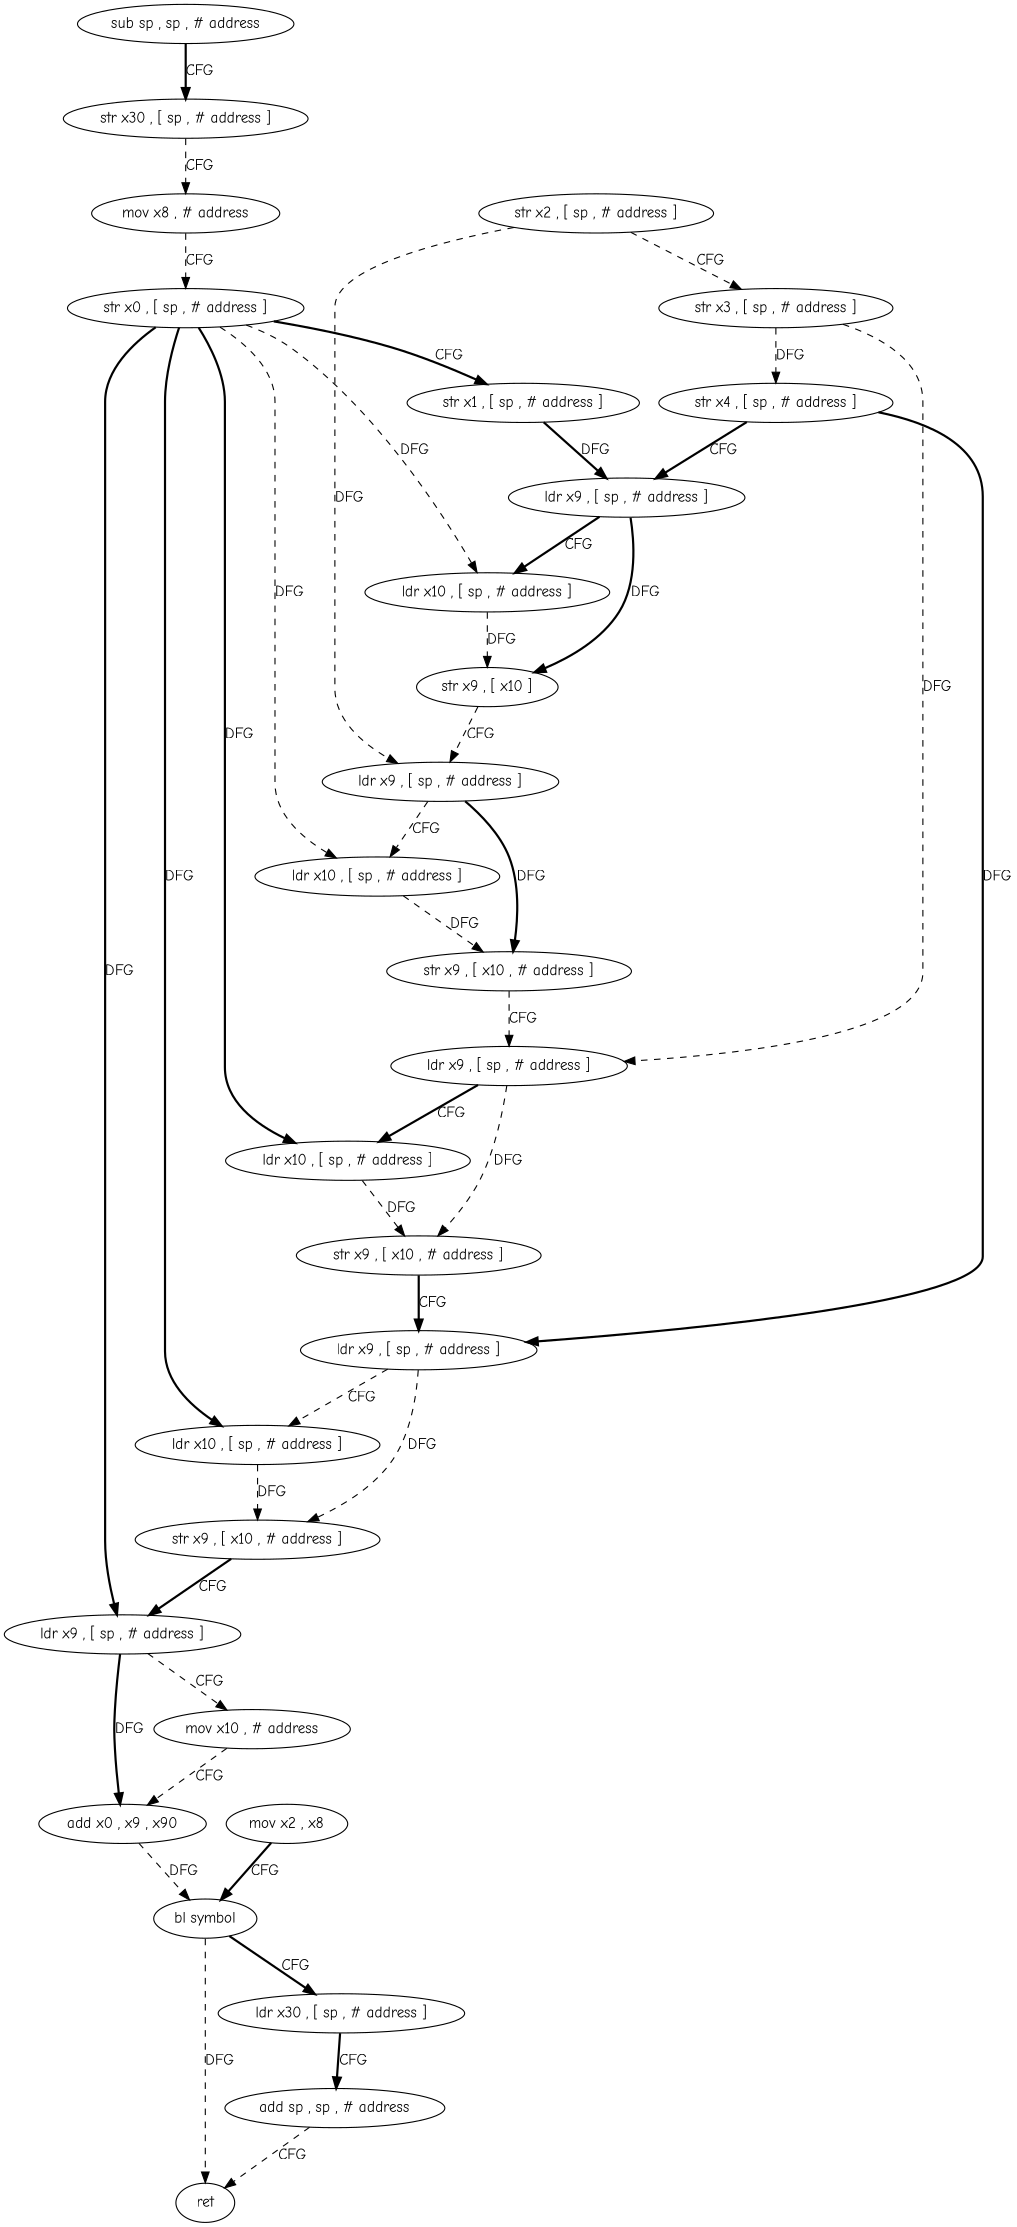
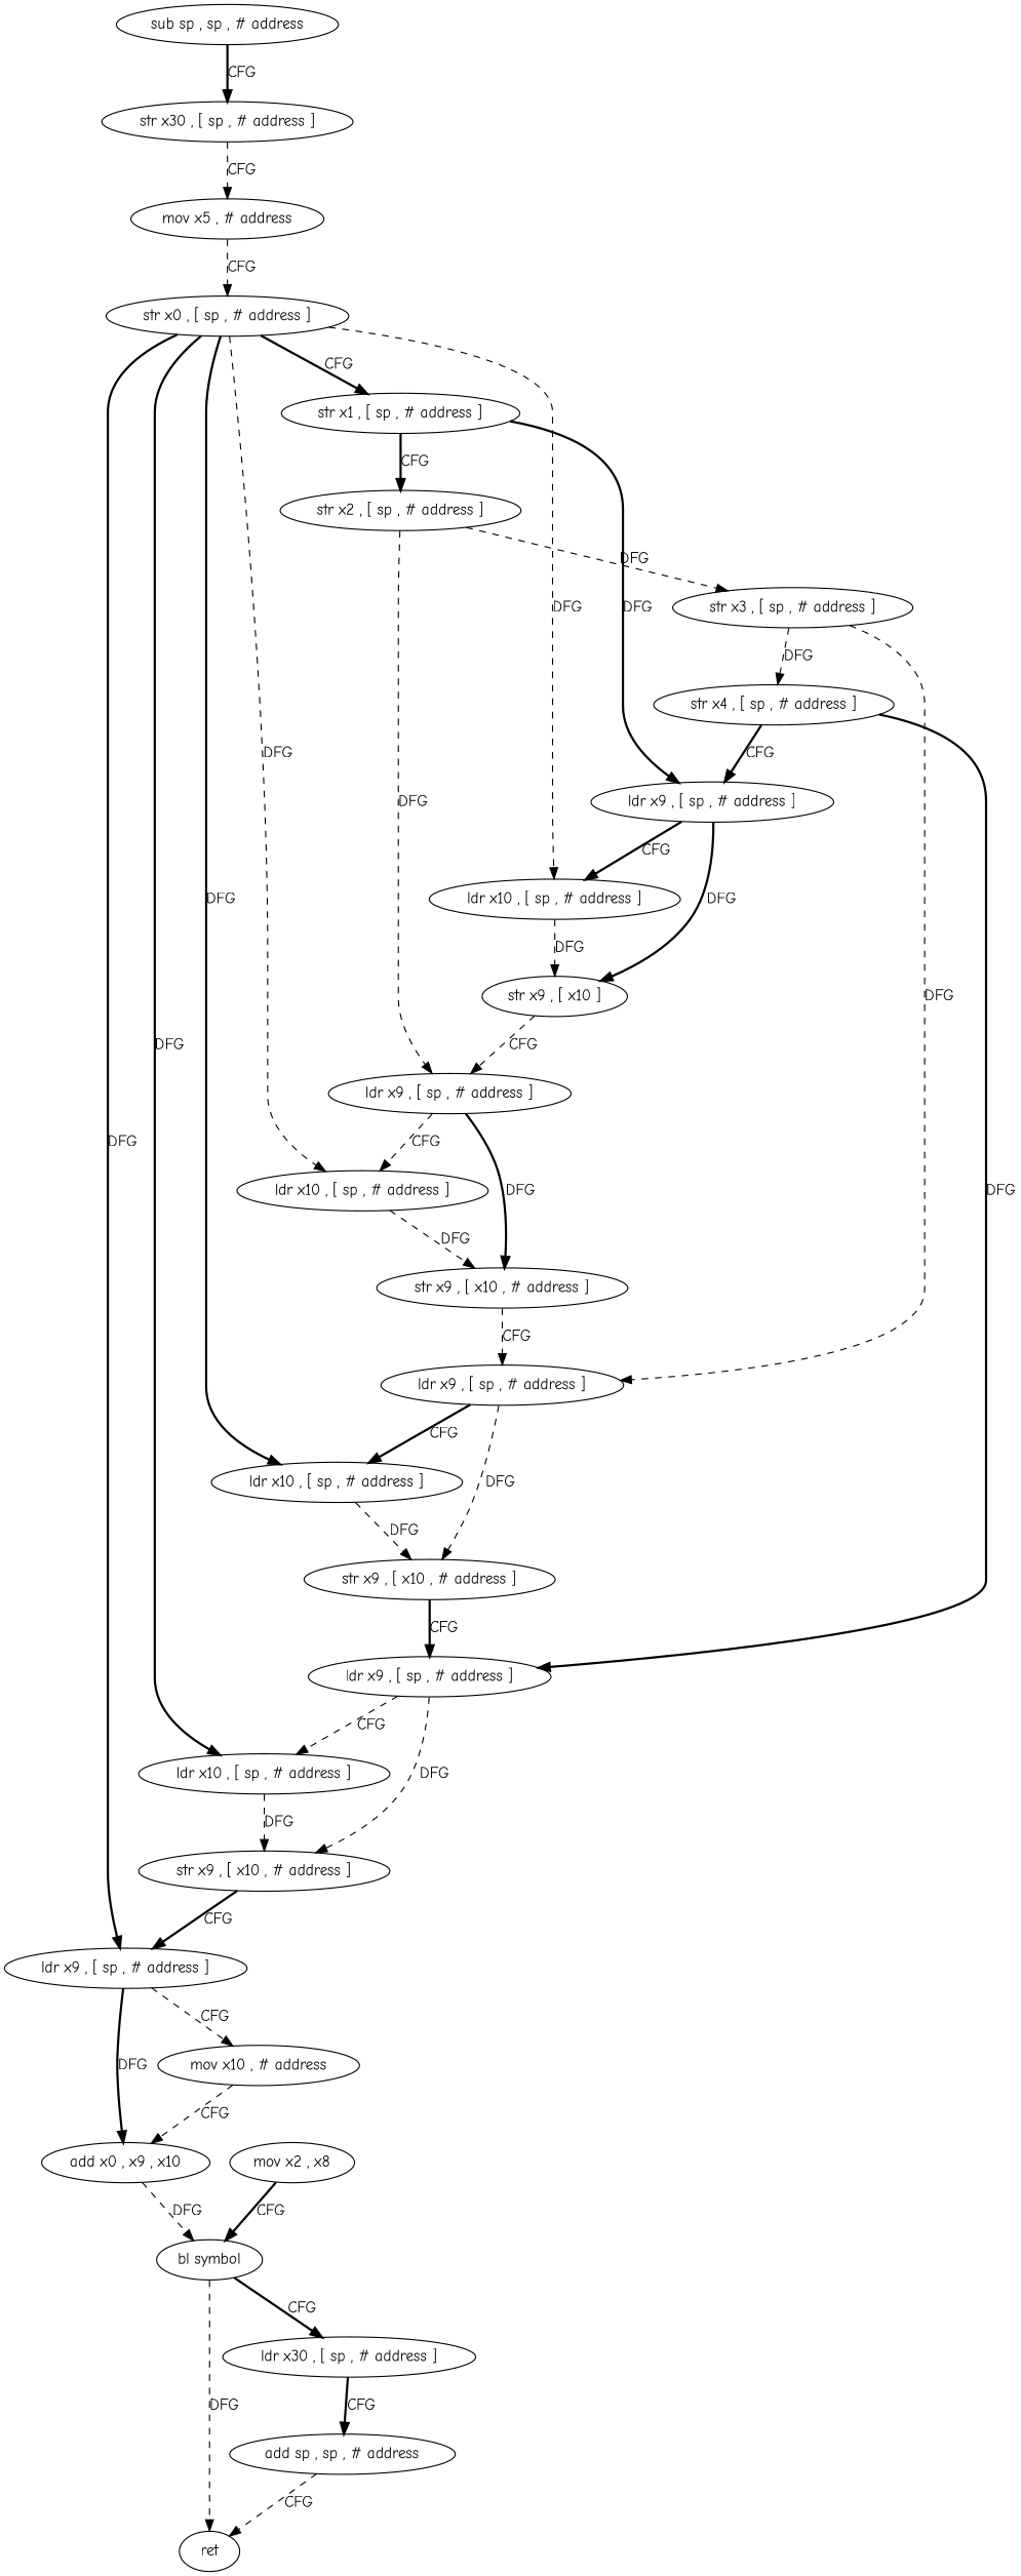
  digraph {
    fontname="Comic Neue"
    node [fontname="Comic Neue"]
    edge [fontname="Comic Neue" style=dashed]
    n1 [label="sub sp , sp , # address"]
    n2 [label="str x30 , [ sp , # address ]"]
-   n3 [label="mov x8 , # address"]
+   n3 [label="mov x5 , # address"]
    n4 [label="str x0 , [ sp , # address ]"]
    n5 [label="str x1 , [ sp , # address ]"]
    n6 [label="ldr x10 , [ sp , # address ]"]
    n7 [label="ldr x10 , [ sp , # address ]"]
    n8 [label="ldr x10 , [ sp , # address ]"]
    n9 [label="ldr x10 , [ sp , # address ]"]
    n10 [label="ldr x9 , [ sp , # address ]"]
    n11 [label="str x2 , [ sp , # address ]"]
    n12 [label="ldr x9 , [ sp , # address ]"]
    n13 [label="str x9 , [ x10 ]"]
    n14 [label="str x9 , [ x10 , # address ]"]
    n15 [label="str x9 , [ x10 , # address ]"]
    n16 [label="str x9 , [ x10 , # address ]"]
    n17 [label="mov x10 , # address"]
-   n18 [label="add x0 , x9 , x90"]
+   n18 [label="add x0 , x9 , x10"]
    n19 [label="str x3 , [ sp , # address ]"]
    n20 [label="ldr x9 , [ sp , # address ]"]
    n21 [label="str x4 , [ sp , # address ]"]
    n22 [label="ldr x9 , [ sp , # address ]"]
    n23 [label="ldr x9 , [ sp , # address ]"]
    n24 [label="bl symbol"]
    n25 [label="ldr x30 , [ sp , # address ]"]
    n26 [label=ret]
    n27 [label="mov x2 , x8"]
    n28 [label="add sp , sp , # address"]
    n1 -> n2 [label=CFG style=bold]
    n2 -> n3 [label=CFG]
    n3 -> n4 [label=CFG]
    n4 -> n5 [label=CFG style=bold]
    n4 -> n6 [label=DFG]
    n4 -> n7 [label=DFG]
    n4 -> n8 [label=DFG style=bold]
    n4 -> n9 [label=DFG style=bold]
    n4 -> n10 [label=DFG style=bold]
+   n5 -> n11 [label=CFG style=bold]
    n5 -> n12 [label=DFG style=bold]
    n6 -> n13 [label=DFG]
    n7 -> n14 [label=DFG]
    n8 -> n15 [label=DFG]
    n9 -> n16 [label=DFG]
    n10 -> n17 [label=CFG]
    n10 -> n18 [label=DFG style=bold]
-   n11 -> n19 [label=CFG]
+   n11 -> n19 [label=DFG]
    n11 -> n20 [label=DFG]
    n12 -> n6 [label=CFG style=bold]
    n12 -> n13 [label=DFG style=bold]
    n13 -> n20 [label=CFG]
    n14 -> n22 [label=CFG]
    n15 -> n23 [label=CFG style=bold]
    n16 -> n10 [label=CFG style=bold]
    n17 -> n18 [label=CFG]
    n18 -> n24 [label=DFG]
    n19 -> n21 [label=DFG]
    n19 -> n22 [label=DFG]
    n20 -> n7 [label=CFG]
    n20 -> n14 [label=DFG style=bold]
    n21 -> n12 [label=CFG style=bold]
    n21 -> n23 [label=DFG style=bold]
    n22 -> n8 [label=CFG style=bold]
    n22 -> n15 [label=DFG]
    n23 -> n9 [label=CFG]
    n23 -> n16 [label=DFG]
    n24 -> n25 [label=CFG style=bold]
    n24 -> n26 [label=DFG]
    n25 -> n28 [label=CFG style=bold]
    n27 -> n24 [label=CFG style=bold]
    n28 -> n26 [label=CFG]
  }
